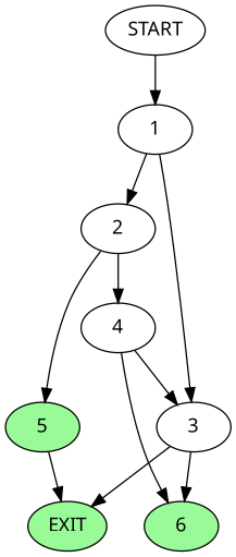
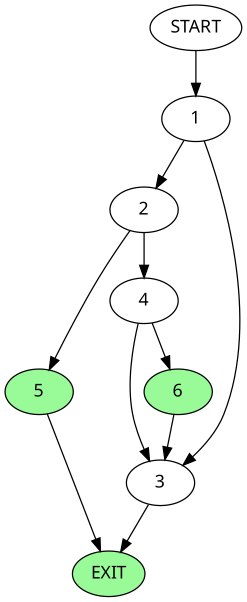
  digraph {
    fontname="Noto Sans"
    node [fillcolor=white fontname="Noto Sans" style=filled]
    edge [fontname="Noto Sans"]
    n1 [label=START]
    1
    2
    3
    n5 [fillcolor=palegreen label=EXIT]
    4
    5 [fillcolor=palegreen]
    6 [fillcolor=palegreen]
    n1 -> 1
    1 -> 2
    1 -> 3
    2 -> 4
    2 -> 5
    3 -> n5
    4 -> 3
    4 -> 6
    5 -> n5
-   3 -> 6
+   6 -> 3
  }
